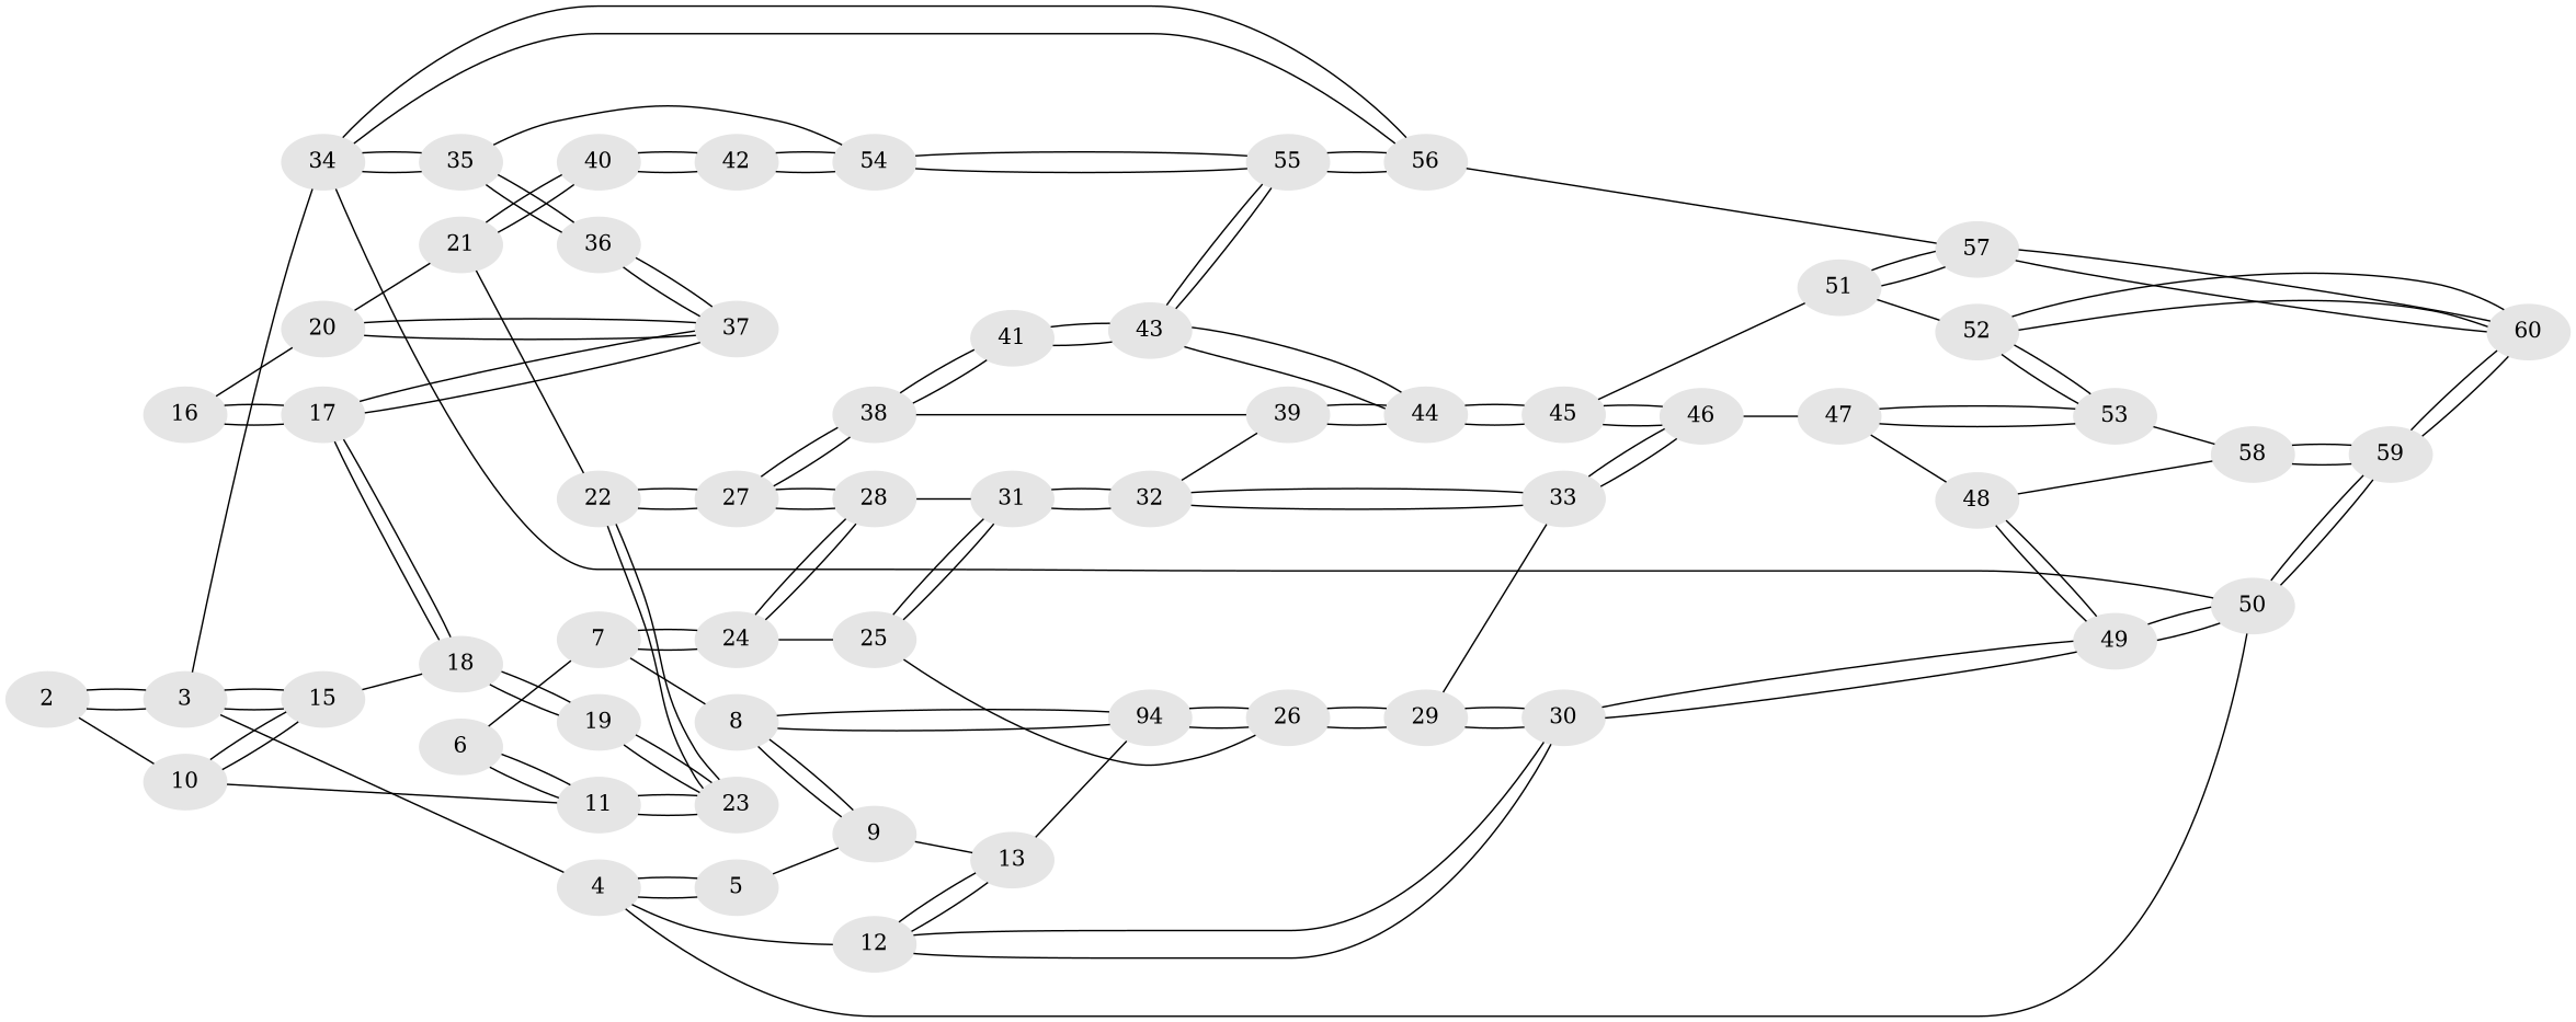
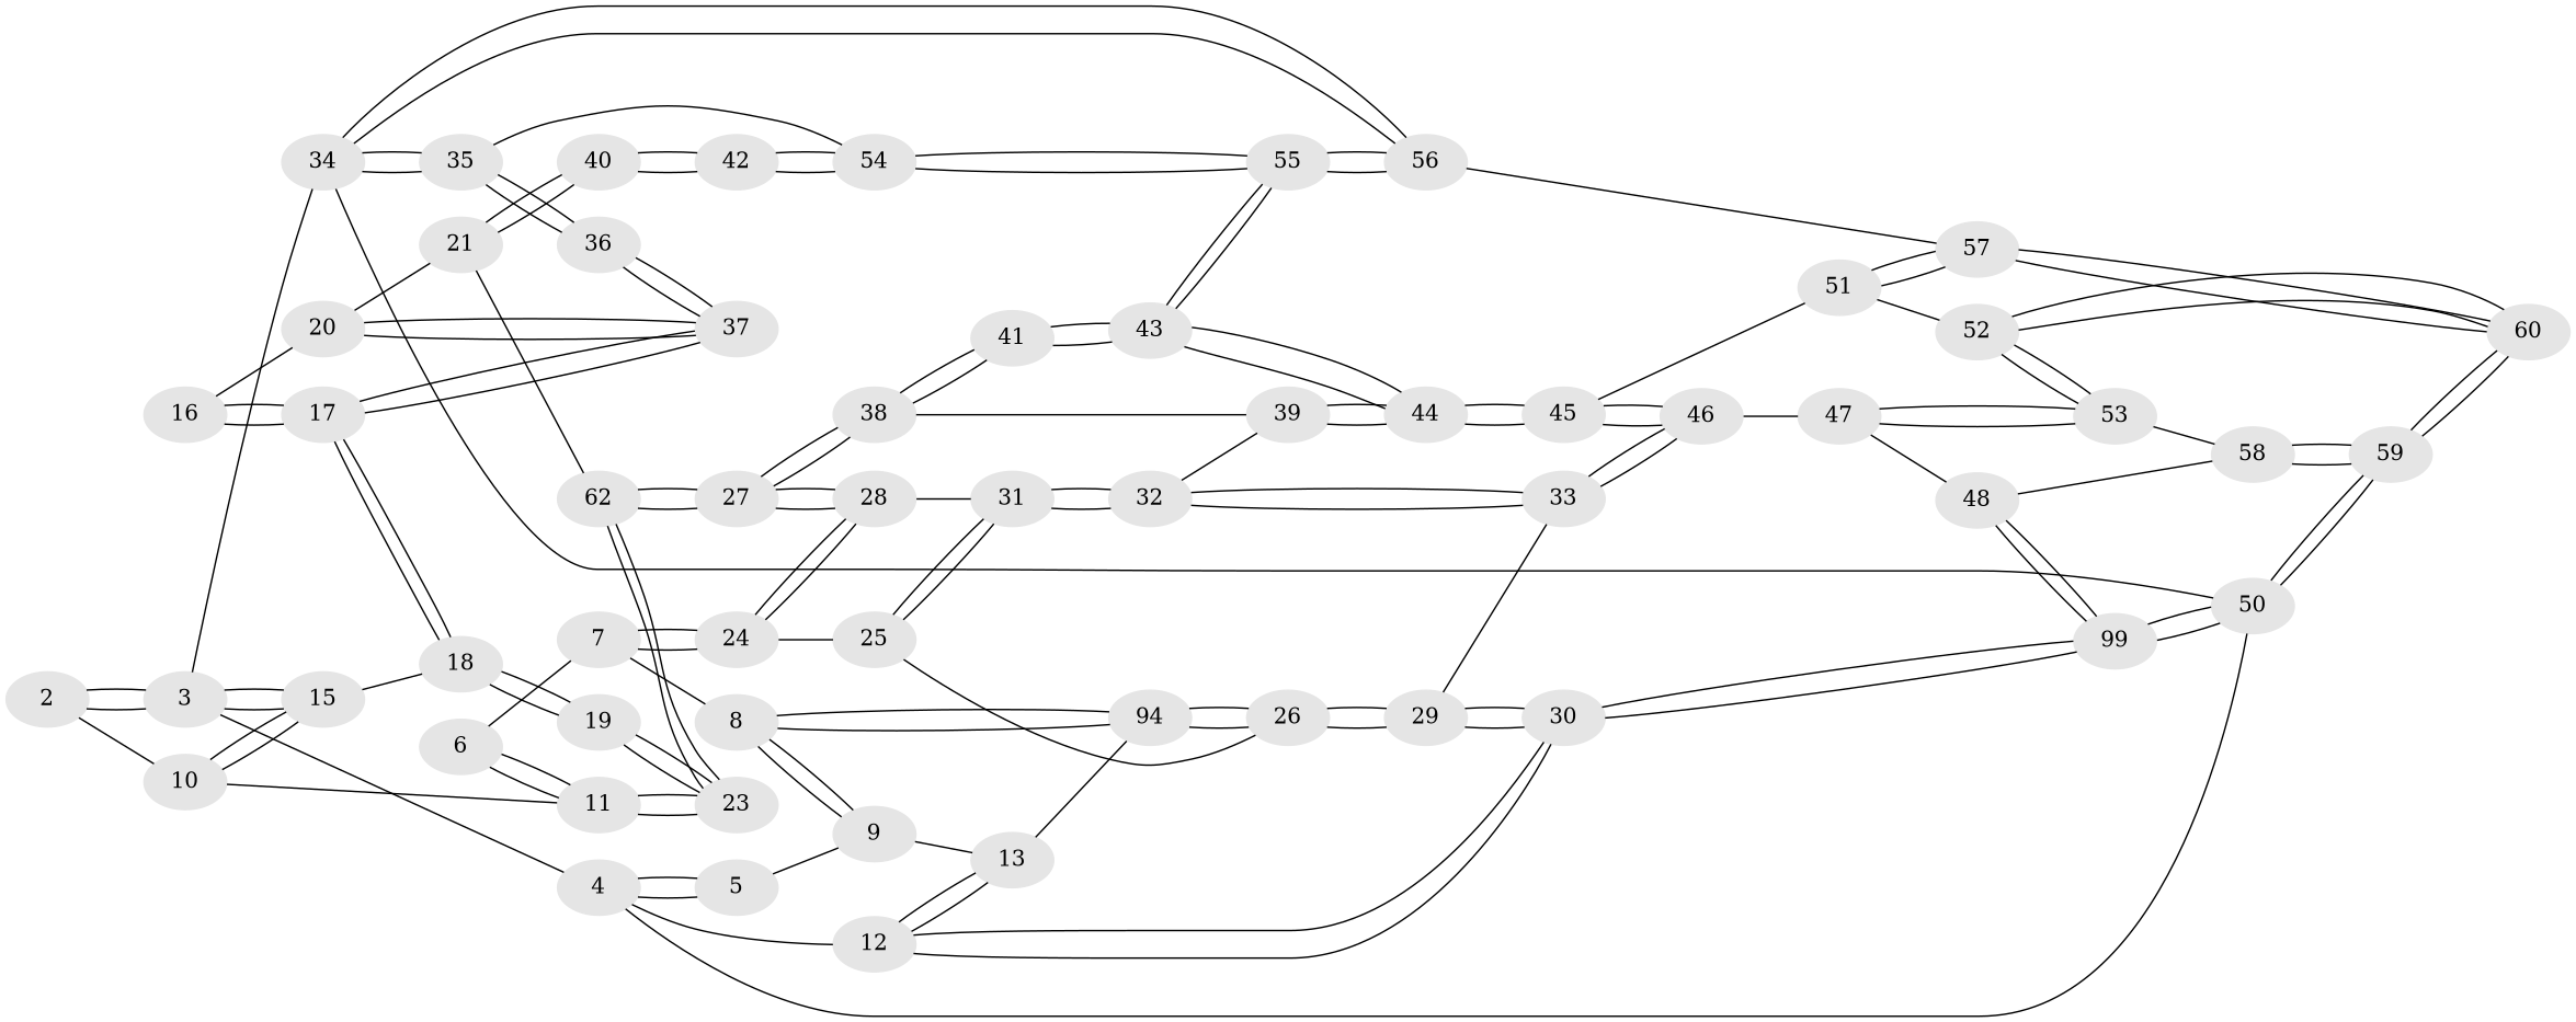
  graph {
    rankdir=LR
    node [color=gray90 style=filled]
    2
    3
    10
    6
    7
    11
    4
    15
    34
    5
    12
    50
    18
    35
    56
    9
    13
    30
    59
    8
    24
    23
    n23 [label=94]
    25
    28
    26
-   49
+   49 [label=99]
    29
    19
    16
    17
    20
    37
    21
-   22
+   22 [label=62]
    40
    27
    42
    38
    31
    32
    33
    39
    41
    46
    44
    47
    36
    54
    57
    55
    43
    45
    51
    52
    48
    53
    58
    60
    2 -- 3
    2 -- 3
    2 -- 10
    3 -- 4
    3 -- 15
    3 -- 15
    3 -- 34
    10 -- 11
    10 -- 15
    10 -- 15
    6 -- 7
    6 -- 11
    6 -- 11
    7 -- 8
    7 -- 24
    7 -- 24
    11 -- 23
    11 -- 23
    4 -- 5
    4 -- 5
    4 -- 12
    4 -- 50
    15 -- 18
    34 -- 50
    34 -- 35
    34 -- 35
    34 -- 56
    34 -- 56
    5 -- 9
    12 -- 13
    12 -- 13
    12 -- 30
    12 -- 30
    50 -- 59
    50 -- 59
    18 -- 19
    18 -- 19
    35 -- 36
    35 -- 36
    35 -- 54
    56 -- 57
    9 -- 13
    13 -- n23
    30 -- 49
    30 -- 49
    59 -- 60
    59 -- 60
    8 -- 9
    8 -- 9
    8 -- n23
    8 -- n23
    24 -- 25
    24 -- 28
    24 -- 28
    n23 -- 26
    n23 -- 26
    25 -- 26
    25 -- 31
    25 -- 31
    28 -- 31
    26 -- 29
    26 -- 29
    49 -- 50
    49 -- 50
    29 -- 30
    29 -- 30
    29 -- 33
    19 -- 23
    19 -- 23
    16 -- 17
    16 -- 17
    16 -- 20
    17 -- 18
    17 -- 18
    17 -- 37
    17 -- 37
    20 -- 37
    20 -- 37
    20 -- 21
    21 -- 22
    21 -- 40
    21 -- 40
    22 -- 23
    22 -- 23
    22 -- 27
    22 -- 27
    40 -- 42
    40 -- 42
    27 -- 28
    27 -- 28
    27 -- 38
    27 -- 38
    42 -- 54
    42 -- 54
    38 -- 39
    38 -- 41
    38 -- 41
    31 -- 32
    31 -- 32
    32 -- 33
    32 -- 33
    32 -- 39
    33 -- 46
    33 -- 46
    39 -- 44
    39 -- 44
    41 -- 43
    41 -- 43
    46 -- 47
    44 -- 45
    44 -- 45
    47 -- 48
    47 -- 53
    47 -- 53
    36 -- 37
    36 -- 37
    54 -- 55
    54 -- 55
    57 -- 60
    57 -- 60
    55 -- 56
    55 -- 56
    43 -- 44
    43 -- 44
    43 -- 55
    43 -- 55
    45 -- 46
    45 -- 46
    45 -- 51
    51 -- 57
    51 -- 57
    51 -- 52
    52 -- 53
    52 -- 53
    52 -- 60
    52 -- 60
    48 -- 49
    48 -- 49
    48 -- 58
    53 -- 58
    58 -- 59
    58 -- 59
  }
